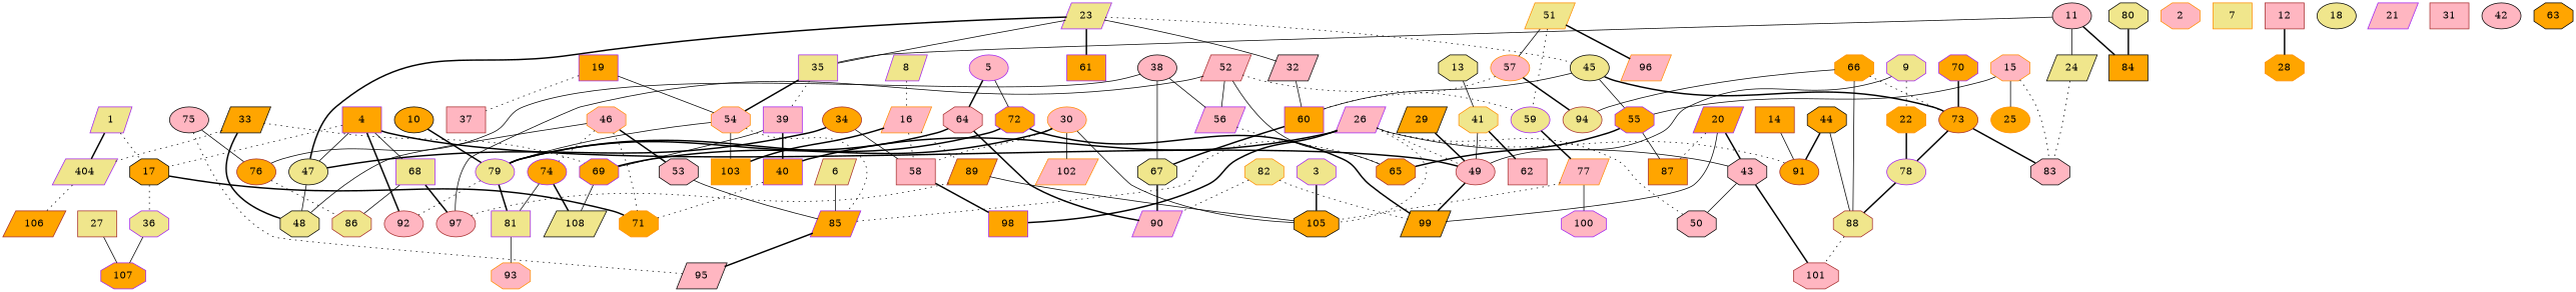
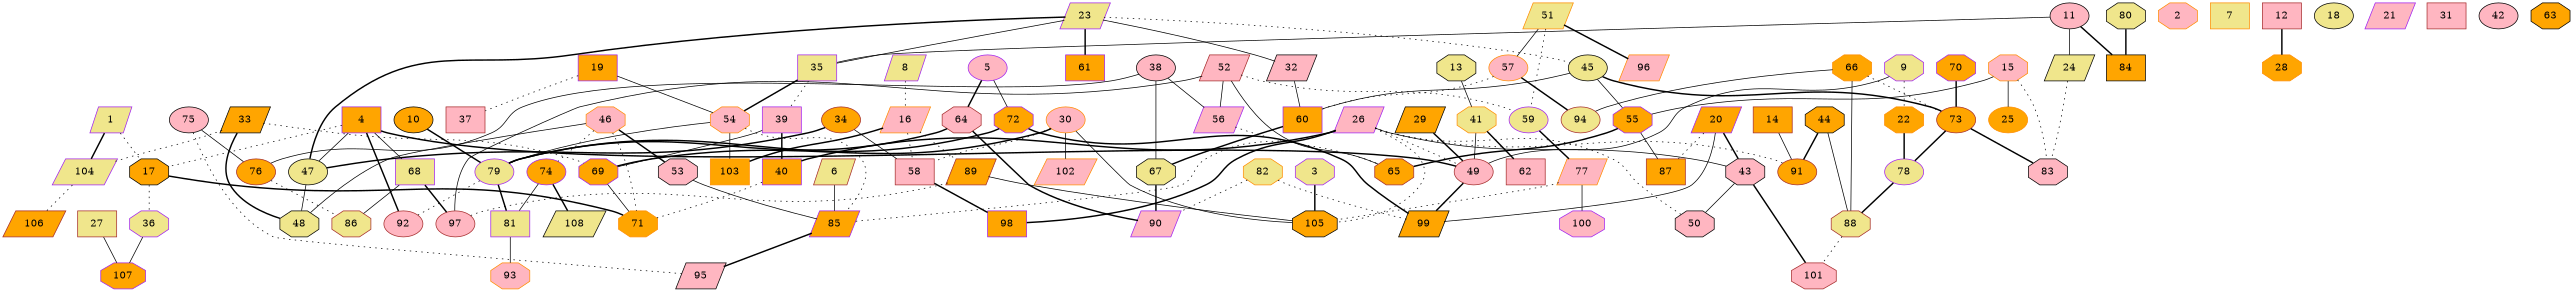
  graph {
    node [color=purple fillcolor=lightpink shape=octagon style=filled]
    edge [style=solid]
    1 [fillcolor=khaki shape=parallelogram]
    17 [color=black fillcolor=orange]
-   104 [fillcolor=khaki shape=parallelogram label=404]
+   104 [fillcolor=khaki shape=parallelogram]
    36 [fillcolor=khaki]
    71 [color=darkorange fillcolor=orange]
    106 [color=brown fillcolor=orange shape=parallelogram]
    2 [color=darkorange]
    3 [fillcolor=khaki]
    105 [color=black fillcolor=orange]
    4 [fillcolor=orange shape=box]
    47 [color=black fillcolor=khaki shape=ellipse]
    49 [color=brown shape=ellipse]
    68 [fillcolor=khaki shape=box]
    92 [color=brown shape=ellipse]
    48 [color=black fillcolor=khaki]
    99 [color=black fillcolor=orange shape=parallelogram]
    97 [color=brown shape=ellipse]
    86 [color=brown fillcolor=khaki]
    5 [shape=ellipse]
    64 [color=brown]
    72 [fillcolor=orange]
    79 [fillcolor=khaki shape=ellipse]
    90 [shape=parallelogram]
    6 [color=brown fillcolor=khaki shape=parallelogram]
    85 [fillcolor=orange shape=parallelogram]
    95 [color=black shape=parallelogram]
    7 [color=darkorange fillcolor=khaki shape=box]
    8 [fillcolor=khaki shape=parallelogram]
    16 [color=darkorange shape=parallelogram]
    58 [color=brown shape=box]
    89 [color=brown fillcolor=orange shape=parallelogram]
    103 [color=darkorange fillcolor=orange shape=box]
    9 [fillcolor=khaki]
    22 [color=darkorange fillcolor=orange]
    78 [fillcolor=khaki shape=ellipse]
    10 [color=black fillcolor=orange shape=ellipse]
    81 [fillcolor=khaki shape=box]
    11 [color=black shape=ellipse]
    24 [color=black fillcolor=khaki shape=parallelogram]
    35 [fillcolor=khaki shape=box]
    84 [color=black fillcolor=orange shape=box]
    83 [color=black]
    54 [color=darkorange]
    39 [shape=box]
    12 [color=brown shape=box]
    28 [color=darkorange fillcolor=orange]
    13 [color=black fillcolor=khaki]
    41 [color=darkorange fillcolor=khaki]
    62 [color=brown shape=box]
    14 [color=brown fillcolor=orange shape=box]
    91 [color=brown fillcolor=orange shape=ellipse]
    15 [color=darkorange]
    25 [color=darkorange fillcolor=orange shape=ellipse]
    55 [fillcolor=orange]
    87 [color=brown fillcolor=orange shape=box]
    65 [color=brown fillcolor=orange]
    98 [fillcolor=orange shape=box]
    107 [fillcolor=orange]
    18 [color=black fillcolor=khaki shape=ellipse]
    19 [fillcolor=orange shape=box]
    37 [color=brown shape=box]
    20 [fillcolor=orange shape=parallelogram]
    43 [color=black]
    50 [color=black]
    101 [color=brown]
    21 [shape=parallelogram]
    88 [color=brown fillcolor=khaki]
    23 [fillcolor=khaki shape=parallelogram]
    32 [color=black shape=parallelogram]
    45 [color=black fillcolor=khaki shape=ellipse]
    61 [fillcolor=orange shape=box]
    60 [fillcolor=orange shape=box]
    73 [color=brown fillcolor=orange shape=ellipse]
    26 [shape=parallelogram]
    40 [fillcolor=orange shape=box]
    27 [color=brown fillcolor=khaki shape=box]
    29 [color=black fillcolor=orange shape=parallelogram]
    30 [color=darkorange shape=ellipse]
    69 [fillcolor=orange]
    102 [color=darkorange shape=parallelogram]
    108 [color=black fillcolor=khaki shape=parallelogram]
    94 [color=brown fillcolor=khaki shape=ellipse]
    31 [color=brown shape=box]
    67 [color=black fillcolor=khaki]
    33 [color=black fillcolor=orange shape=parallelogram]
    34 [color=brown fillcolor=orange shape=ellipse]
    38 [color=black shape=ellipse]
    56 [shape=parallelogram]
    76 [color=brown fillcolor=orange shape=ellipse]
    42 [color=black shape=ellipse]
    44 [color=black fillcolor=orange]
    46 [color=darkorange]
    53 [color=black]
    74 [fillcolor=orange shape=ellipse]
    51 [color=darkorange fillcolor=khaki shape=parallelogram]
    57 [color=darkorange shape=ellipse]
    59 [fillcolor=khaki shape=ellipse]
    96 [color=darkorange shape=parallelogram]
    77 [color=darkorange shape=parallelogram]
    52 [color=brown shape=parallelogram]
    100
    63 [color=black fillcolor=orange]
    66 [color=darkorange fillcolor=orange]
    70 [fillcolor=orange]
    93 [color=darkorange]
    75 [color=black shape=ellipse]
    80 [color=black fillcolor=khaki]
    82 [color=darkorange fillcolor=khaki]
    1 -- 17 [style=dotted]
    1 -- 104 [style=bold]
    17 -- 36 [style=dotted]
    17 -- 71 [style=bold]
    104 -- 106 [style=dotted]
    36 -- 107
    3 -- 105 [style=bold]
    4 -- 17 [style=dotted]
    4 -- 47
    4 -- 49 [style=bold]
    4 -- 68
    4 -- 92 [style=bold]
    47 -- 48
    49 -- 99 [style=bold]
    68 -- 97 [style=bold]
    68 -- 86
    5 -- 64 [style=bold]
    5 -- 72
    64 -- 79 [style=bold]
    64 -- 90 [style=bold]
    72 -- 99 [style=bold]
    72 -- 79 [style=bold]
    79 -- 92 [style=dotted]
    79 -- 81 [style=bold]
    6 -- 85
    85 -- 95 [style=bold]
    8 -- 16 [style=dotted]
    16 -- 58 [style=dotted]
    16 -- 89 [style=dotted]
    16 -- 103 [style=bold]
    58 -- 98 [style=bold]
    89 -- 105
    89 -- 97 [style=dotted]
    9 -- 49
    9 -- 22 [style=dotted]
    22 -- 78 [style=bold]
    78 -- 88 [style=bold]
    10 -- 79 [style=bold]
    81 -- 93
    11 -- 24
    11 -- 35
    11 -- 84 [style=bold]
    24 -- 83 [style=dotted]
    35 -- 54 [style=bold]
    35 -- 39 [style=dotted]
    54 -- 79
    54 -- 85 [style=dotted]
    54 -- 103
    39 -- 40 [style=bold]
    39 -- 69
    12 -- 28 [style=bold]
    13 -- 41
    41 -- 49
    41 -- 62 [style=bold]
    14 -- 91
    15 -- 83 [style=dotted]
    15 -- 25
    15 -- 55
    55 -- 87
    55 -- 65 [style=bold]
    19 -- 54
    19 -- 37 [style=dotted]
    20 -- 99
    20 -- 87 [style=dotted]
    20 -- 43 [style=bold]
    43 -- 50
    43 -- 101 [style=bold]
    88 -- 101 [style=dotted]
    23 -- 47 [style=bold]
    23 -- 35
    23 -- 32
    23 -- 45 [style=dotted]
    23 -- 61 [style=bold]
    32 -- 60
    45 -- 55
    45 -- 60
    45 -- 73 [style=bold]
    60 -- 67 [style=bold]
    73 -- 78 [style=bold]
    73 -- 83 [style=bold]
    26 -- 105 [style=dotted]
    26 -- 49 [style=dotted]
    26 -- 85 [style=dotted]
    26 -- 91 [style=dotted]
    26 -- 98 [style=bold]
    26 -- 43
    26 -- 50 [style=dotted]
    26 -- 40 [style=bold]
    40 -- 71 [style=dotted]
    27 -- 107
    29 -- 49 [style=bold]
    30 -- 105
    30 -- 58 [style=dotted]
    30 -- 69 [style=bold]
    30 -- 102
-   69 -- 108
+   69 -- 71
    67 -- 90 [style=bold]
    33 -- 104 [style=dotted]
    33 -- 48 [style=bold]
    33 -- 69 [style=dotted]
    34 -- 47 [style=bold]
    34 -- 58
    38 -- 67
    38 -- 56
    38 -- 76
    56 -- 65 [style=dotted]
    76 -- 86 [style=dotted]
    44 -- 91 [style=bold]
    44 -- 88
    46 -- 71 [style=dotted]
    46 -- 48
    46 -- 53 [style=bold]
    46 -- 74 [style=dotted]
    53 -- 85
    74 -- 81
    74 -- 108 [style=bold]
    51 -- 57
    51 -- 59 [style=dotted]
    51 -- 96 [style=bold]
    57 -- 60 [style=dotted]
    57 -- 94 [style=bold]
    59 -- 77 [style=bold]
    77 -- 105 [style=dotted]
    77 -- 100
    52 -- 97
    52 -- 65
    52 -- 56
    52 -- 59 [style=dotted]
    66 -- 88
    66 -- 73 [style=dotted]
    66 -- 94
    70 -- 73 [style=bold]
    75 -- 95 [style=dotted]
    75 -- 76
    80 -- 84 [style=bold]
    82 -- 99 [style=dotted]
    82 -- 90 [style=dotted]
  }
